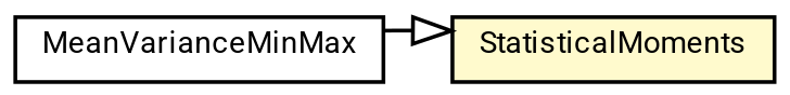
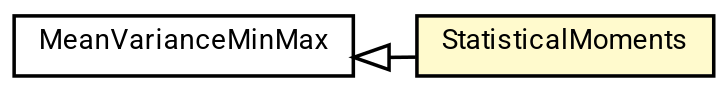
  digraph {
    nodesep=0.15
    rankdir=LR
    ranksep=0.25
    fontname=Nunito
    node [fontcolor=black fontname=Nunito fontsize=8 margin=0 shape=plaintext]
    n1 [height=0 label=<<table title="de.lmu.ifi.dbs.elki.math.MeanVarianceMinMax" border="0" cellborder="1" cellspacing="0" cellpadding="2" href="MeanVarianceMinMax.html" target="_parent"> 		<tr><td><table border="0" cellspacing="0" cellpadding="1"> 		<tr><td align="center" balign="center"> <font face="Roboto">MeanVarianceMinMax</font> </td></tr> 		</table></td></tr> 		</table>> width=0]
    n2 [height=0 label=<<table title="de.lmu.ifi.dbs.elki.math.StatisticalMoments" border="0" cellborder="1" cellspacing="0" cellpadding="2" bgcolor="lemonChiffon" href="StatisticalMoments.html" target="_parent"> 		<tr><td><table border="0" cellspacing="0" cellpadding="1"> 		<tr><td align="center" balign="center"> <font face="Roboto">StatisticalMoments</font> </td></tr> 		</table></td></tr> 		</table>> width=0]
-   n2 -> n1 [arrowtail=empty color=black dir=back fontname=Nunito fontsize=7 labelfontname=Roboto labelfontsize=7 weight=10]
+   n1 -> n2 [arrowtail=empty color=black dir=back fontname=Nunito fontsize=7 labelfontname=Roboto labelfontsize=7 weight=10]
  }
